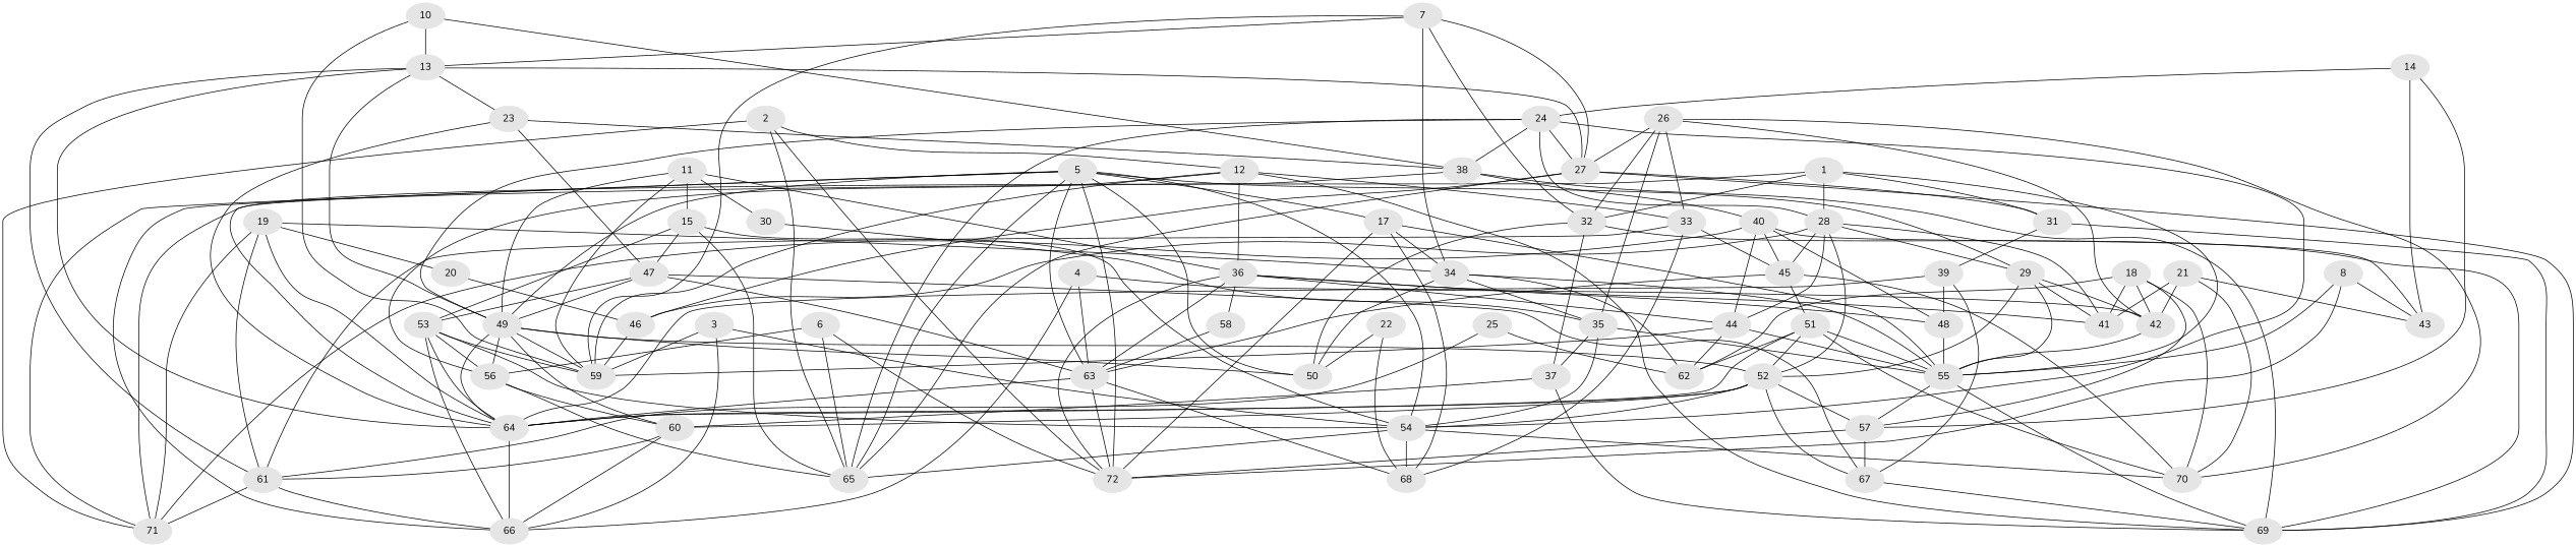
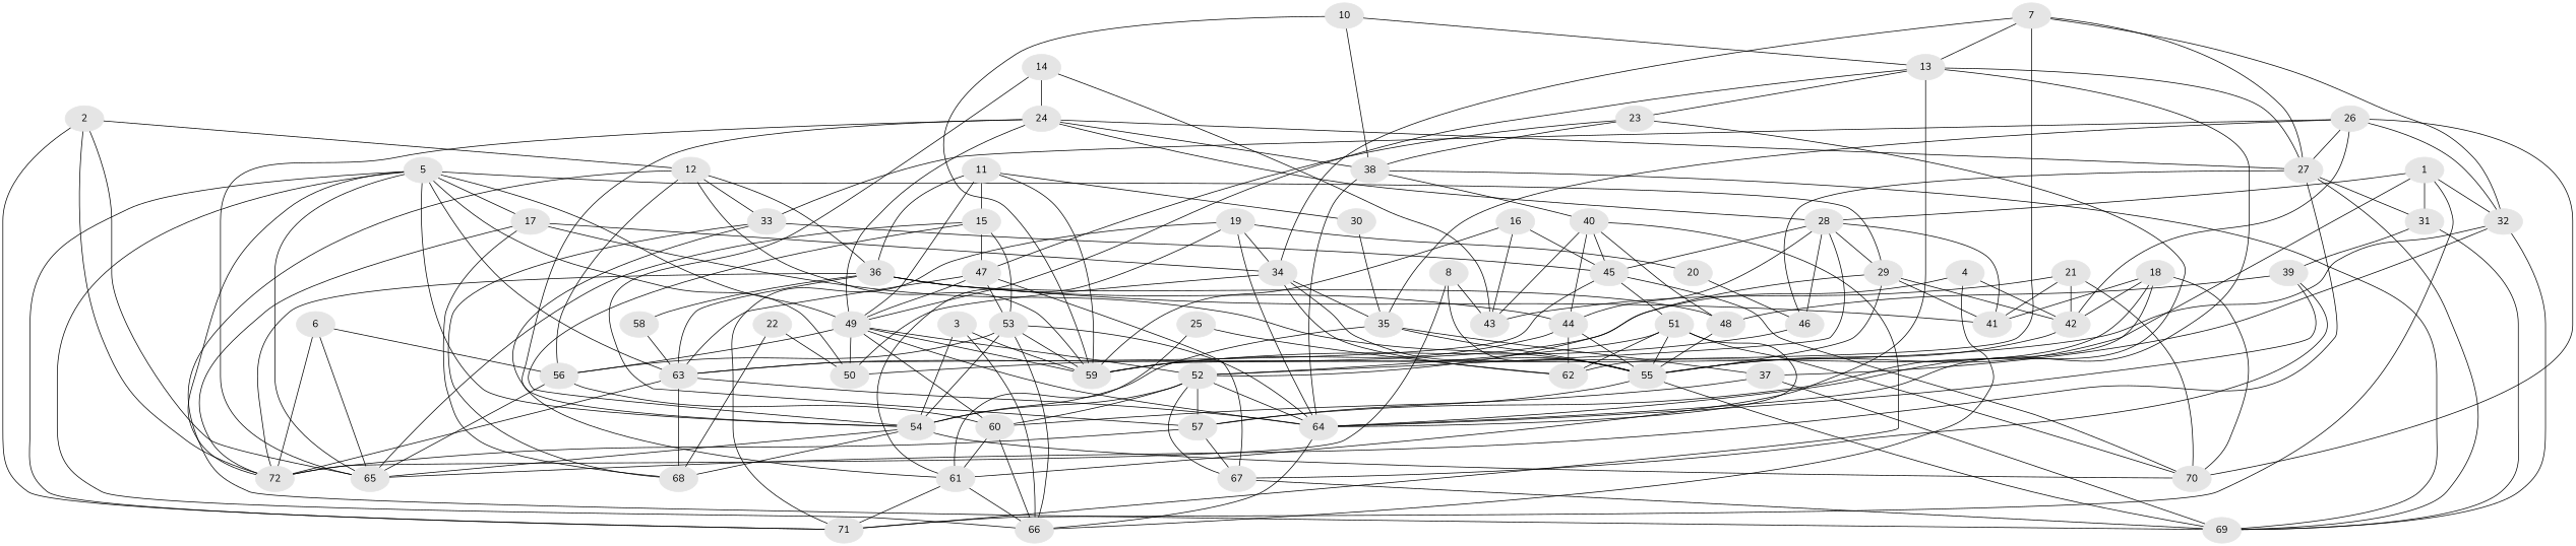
  graph {
    fontname=Nunito
    node [color=gray90 fontname=Nunito style=filled]
    edge [fontname=Nunito weight=1.0]
    1
    28
    31
    32
    55
    71
    29
    45
    41
    46
    44
    52
    69
    39
    50
    37
    57
    2
    12
    65
    72
    59
    56
    36
    33
    3
    54
    66
    68
    70
    4
    42
    63
    64
    5
    17
    49
    34
    60
    6
    7
    13
    27
    23
    61
    35
    62
    8
    43
    24
    38
    10
    40
    11
    15
    30
    47
    53
    48
    58
    14
    67
+   16
    51
    18
    19
    20
    21
    22
    25
    26
    1 -- 28
    1 -- 31
    1 -- 32
    1 -- 55
    1 -- 71
    28 -- 29
    28 -- 45
    28 -- 41
    28 -- 46
    28 -- 44
    28 -- 52
    31 -- 69
    31 -- 39
    32 -- 69
    32 -- 50
    32 -- 37
    55 -- 69
    55 -- 57
    29 -- 55
    29 -- 41
    29 -- 52
    29 -- 42
    45 -- 70
    45 -- 63
    45 -- 51
    46 -- 59
    44 -- 55
    44 -- 59
    44 -- 62
    52 -- 57
    52 -- 54
    52 -- 64 [weight=2.0]
    52 -- 60
    52 -- 67
    39 -- 64 [weight=2.0]
    39 -- 48
    39 -- 67
    37 -- 69
    37 -- 60
    57 -- 72
    57 -- 67
    2 -- 71
    2 -- 12
    2 -- 65
    2 -- 72
    12 -- 69
    12 -- 59
    12 -- 56
    12 -- 36
    12 -- 33
    56 -- 65
    56 -- 60
    36 -- 41
    36 -- 44
    36 -- 72
    36 -- 63
    36 -- 48
    36 -- 58
    33 -- 45
    33 -- 68
    33 -- 61
    3 -- 59
    3 -- 54
    3 -- 66
    54 -- 65
    54 -- 68
    54 -- 70
    4 -- 66
    4 -- 42
    4 -- 63
    42 -- 55
    63 -- 72
    63 -- 68
    63 -- 64
    64 -- 66
    5 -- 71
    5 -- 29
    5 -- 50
    5 -- 65
    5 -- 72
    5 -- 54
    5 -- 66
    5 -- 63
    5 -- 17
    5 -- 49
    17 -- 55
    17 -- 72
    17 -- 68
    17 -- 34
    49 -- 52
    49 -- 50
    49 -- 59
    49 -- 56
    49 -- 64
    49 -- 60
    34 -- 55
    34 -- 50
    34 -- 35
    34 -- 62
    60 -- 66
    60 -- 61
    6 -- 65
    6 -- 72
    6 -- 56
    7 -- 32
    7 -- 59
    7 -- 34
    7 -- 13
    7 -- 27
    13 -- 64
    13 -- 49
    13 -- 27
    13 -- 23
    13 -- 61
    27 -- 31
    27 -- 46
    27 -- 69
    27 -- 65
    23 -- 64
    23 -- 38
    23 -- 47
    61 -- 71
    61 -- 66
    35 -- 55
    35 -- 37
    35 -- 54
    8 -- 55
    8 -- 72
    8 -- 43
    24 -- 28
    24 -- 65
    24 -- 54
    24 -- 49
    24 -- 27
    24 -- 38
    38 -- 69
    38 -- 64
    38 -- 40
    10 -- 59
    10 -- 13
    10 -- 38
    40 -- 71
    40 -- 45
    40 -- 44
    40 -- 43
    40 -- 48
    11 -- 59 [weight=3.0]
    11 -- 36
    11 -- 49
    11 -- 15
    11 -- 30
    15 -- 65
    15 -- 54
    15 -- 47
    15 -- 53
    30 -- 35
    47 -- 63
    47 -- 49
    47 -- 53
    47 -- 67
    53 -- 59
    53 -- 56
    53 -- 54 [weight=2.0]
    53 -- 66
    53 -- 64
    48 -- 55
    58 -- 63
    14 -- 57
    14 -- 43
    14 -- 24
    67 -- 69
+   16 -- 45
+   16 -- 59
+   16 -- 43
    51 -- 55
    51 -- 52
    51 -- 70
    51 -- 64
    51 -- 62
    18 -- 41
    18 -- 57
    18 -- 70
    18 -- 42
    18 -- 62
    19 -- 71
    19 -- 64
    19 -- 34
    19 -- 61
    19 -- 20
    20 -- 46
    21 -- 41
    21 -- 70
    21 -- 42
    21 -- 43
    22 -- 50
    22 -- 68
    25 -- 61
    25 -- 62
    26 -- 32
    26 -- 33
    26 -- 70
    26 -- 42
    26 -- 27
    26 -- 35
  }
